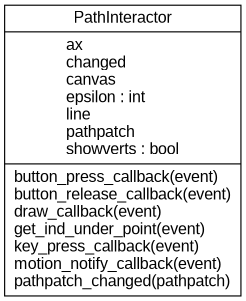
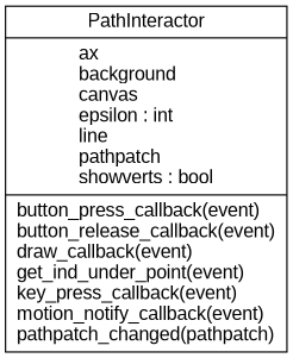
  digraph {
    rankdir=BT
    fontname="Liberation Sans"
-   n1 [color=black fontcolor=black label=<{PathInteractor|ax<br ALIGN="LEFT"/>changed<br ALIGN="LEFT"/>canvas<br ALIGN="LEFT"/>epsilon : int<br ALIGN="LEFT"/>line<br ALIGN="LEFT"/>pathpatch<br ALIGN="LEFT"/>showverts : bool<br ALIGN="LEFT"/>|button_press_callback(event)<br ALIGN="LEFT"/>button_release_callback(event)<br ALIGN="LEFT"/>draw_callback(event)<br ALIGN="LEFT"/>get_ind_under_point(event)<br ALIGN="LEFT"/>key_press_callback(event)<br ALIGN="LEFT"/>motion_notify_callback(event)<br ALIGN="LEFT"/>pathpatch_changed(pathpatch)<br ALIGN="LEFT"/>}> shape=record style=solid fontname="Liberation Sans"]
+   n1 [color=black fontcolor=black label=<{PathInteractor|ax<br ALIGN="LEFT"/>background<br ALIGN="LEFT"/>canvas<br ALIGN="LEFT"/>epsilon : int<br ALIGN="LEFT"/>line<br ALIGN="LEFT"/>pathpatch<br ALIGN="LEFT"/>showverts : bool<br ALIGN="LEFT"/>|button_press_callback(event)<br ALIGN="LEFT"/>button_release_callback(event)<br ALIGN="LEFT"/>draw_callback(event)<br ALIGN="LEFT"/>get_ind_under_point(event)<br ALIGN="LEFT"/>key_press_callback(event)<br ALIGN="LEFT"/>motion_notify_callback(event)<br ALIGN="LEFT"/>pathpatch_changed(pathpatch)<br ALIGN="LEFT"/>}> shape=record style=solid fontname="Liberation Sans"]
  }
